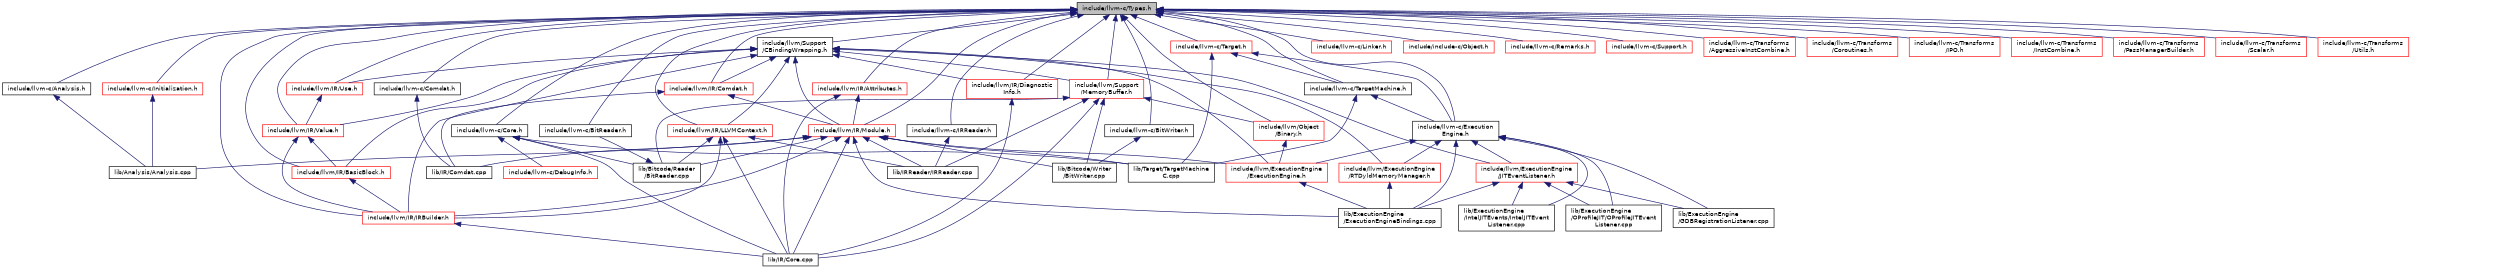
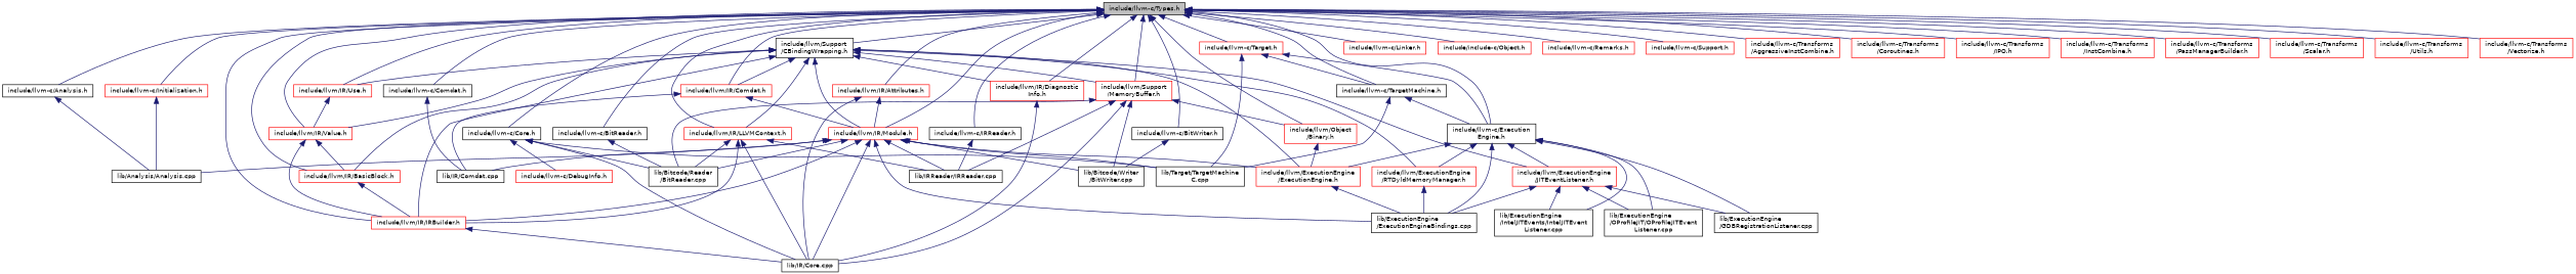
  digraph {
    node [color=red fontname=Helvetica fontsize=10 shape=box]
    edge [color=midnightblue dir=back fontname=Helvetica fontsize=10 labelfontname=Helvetica labelfontsize=10 style=solid]
    n1 [color=black fillcolor=grey75 fontcolor=black height=0.2 label="include/llvm-c/Types.h" style=filled width=0.4]
    n2 [color=black height=0.2 label="include/llvm-c/Analysis.h" width=0.4]
    n3 [color=black height=0.2 label="include/llvm-c/BitReader.h" width=0.4]
    n4 [color=black height=0.2 label="include/llvm-c/BitWriter.h" width=0.4]
    n5 [color=black height=0.2 label="include/llvm-c/Comdat.h" width=0.4]
    n6 [color=black height=0.2 label="include/llvm-c/Core.h" width=0.4]
    n7 [color=black height=0.2 label="include/llvm-c/Execution\lEngine.h" width=0.4]
    n8 [color=black height=0.2 label="include/llvm-c/IRReader.h" width=0.4]
    n9 [height=0.2 label="include/llvm-c/Initialization.h" width=0.4]
    n10 [height=0.2 label="include/llvm-c/Linker.h" width=0.4]
    n11 [height=0.2 label="include/include-c/Object.h" width=0.4]
    n12 [height=0.2 label="include/llvm-c/Remarks.h" width=0.4]
    n13 [height=0.2 label="include/llvm-c/Support.h" width=0.4]
    n14 [height=0.2 label="include/llvm-c/Target.h" width=0.4]
    n15 [color=black height=0.2 label="include/llvm-c/TargetMachine.h" width=0.4]
    n16 [height=0.2 label="include/llvm-c/Transforms\l/AggressiveInstCombine.h" width=0.4]
    n17 [height=0.2 label="include/llvm-c/Transforms\l/Coroutines.h" width=0.4]
    n18 [height=0.2 label="include/llvm-c/Transforms\l/IPO.h" width=0.4]
    n19 [height=0.2 label="include/llvm-c/Transforms\l/InstCombine.h" width=0.4]
    n20 [height=0.2 label="include/llvm-c/Transforms\l/PassManagerBuilder.h" width=0.4]
    n21 [height=0.2 label="include/llvm-c/Transforms\l/Scalar.h" width=0.4]
    n22 [height=0.2 label="include/llvm-c/Transforms\l/Utils.h" width=0.4]
+   n23 [height=0.2 label="include/llvm-c/Transforms\l/Vectorize.h" width=0.4]
    n24 [height=0.2 label="include/llvm/IR/Attributes.h" width=0.4]
    n25 [height=0.2 label="include/llvm/IR/Module.h" width=0.4]
    n26 [height=0.2 label="include/llvm/IR/IRBuilder.h" width=0.4]
    n27 [height=0.2 label="include/llvm/IR/BasicBlock.h" width=0.4]
    n28 [height=0.2 label="include/llvm/IR/Comdat.h" width=0.4]
    n29 [height=0.2 label="include/llvm/IR/Diagnostic\lInfo.h" width=0.4]
    n30 [height=0.2 label="include/llvm/IR/LLVMContext.h" width=0.4]
    n31 [height=0.2 label="include/llvm/IR/Use.h" width=0.4]
    n32 [height=0.2 label="include/llvm/IR/Value.h" width=0.4]
    n33 [height=0.2 label="include/llvm/Object\l/Binary.h" width=0.4]
    n34 [color=black height=0.2 label="include/llvm/Support\l/CBindingWrapping.h" width=0.4]
    n35 [height=0.2 label="include/llvm/Support\l/MemoryBuffer.h" width=0.4]
    n36 [color=black height=0.2 label="lib/Analysis/Analysis.cpp" width=0.4]
    n37 [color=black height=0.2 label="lib/Bitcode/Reader\l/BitReader.cpp" width=0.4]
    n38 [color=black height=0.2 label="lib/Bitcode/Writer\l/BitWriter.cpp" width=0.4]
    n39 [color=black height=0.2 label="lib/IR/Comdat.cpp" width=0.4]
    n40 [height=0.2 label="include/llvm-c/DebugInfo.h" width=0.4]
    n41 [color=black height=0.2 label="lib/IR/Core.cpp" width=0.4]
    n42 [color=black height=0.2 label="lib/Target/TargetMachine\lC.cpp" width=0.4]
    n43 [height=0.2 label="include/llvm/ExecutionEngine\l/ExecutionEngine.h" width=0.4]
    n44 [color=black height=0.2 label="lib/ExecutionEngine\l/ExecutionEngineBindings.cpp" width=0.4]
    n45 [height=0.2 label="include/llvm/ExecutionEngine\l/JITEventListener.h" width=0.4]
    n46 [color=black height=0.2 label="lib/ExecutionEngine\l/GDBRegistrationListener.cpp" width=0.4]
    n47 [color=black height=0.2 label="lib/ExecutionEngine\l/IntelJITEvents/IntelJITEvent\lListener.cpp" width=0.4]
    n48 [color=black height=0.2 label="lib/ExecutionEngine\l/OProfileJIT/OProfileJITEvent\lListener.cpp" width=0.4]
    n49 [height=0.2 label="include/llvm/ExecutionEngine\l/RTDyldMemoryManager.h" width=0.4]
    n50 [color=black height=0.2 label="lib/IRReader/IRReader.cpp" width=0.4]
    n1 -> n2
    n1 -> n3
    n1 -> n4
    n1 -> n5
    n1 -> n6
    n1 -> n7
    n1 -> n8
    n1 -> n9
    n1 -> n10
    n1 -> n11
    n1 -> n12
    n1 -> n13
    n1 -> n14
    n1 -> n15
    n1 -> n16
    n1 -> n17
    n1 -> n18
    n1 -> n19
    n1 -> n20
    n1 -> n21
    n1 -> n22
+   n1 -> n23
    n1 -> n24
    n1 -> n25
    n1 -> n26
    n1 -> n27
    n1 -> n28
    n1 -> n29
    n1 -> n30
    n1 -> n31
    n1 -> n32
    n1 -> n33
    n1 -> n34
    n1 -> n35
    n2 -> n36
-   n37 -> n3
+   n3 -> n37
    n4 -> n38
    n5 -> n39
    n6 -> n37
    n6 -> n40
    n6 -> n41
    n6 -> n42
    n7 -> n43
    n7 -> n44
    n7 -> n45
    n7 -> n46
    n7 -> n47
    n7 -> n48
    n7 -> n49
    n8 -> n50
    n9 -> n36
    n14 -> n7
    n14 -> n15
    n14 -> n42
    n15 -> n7
    n15 -> n42
    n24 -> n25
    n24 -> n41
    n25 -> n26
    n25 -> n36
    n25 -> n37
    n25 -> n38
    n25 -> n39
    n25 -> n41
    n25 -> n42
    n25 -> n43
    n25 -> n44
    n25 -> n50
    n26 -> n41
    n27 -> n26
    n28 -> n25
    n28 -> n39
    n29 -> n41
    n30 -> n26
    n30 -> n37
    n30 -> n41
    n30 -> n50
    n31 -> n32
    n32 -> n26
    n32 -> n27
    n33 -> n43
    n34 -> n25
    n34 -> n26
    n34 -> n27
    n34 -> n28
    n34 -> n29
    n34 -> n30
    n34 -> n31
    n34 -> n32
    n34 -> n35
    n34 -> n43
    n34 -> n45
    n34 -> n49
    n35 -> n33
    n35 -> n37
    n35 -> n38
    n35 -> n41
    n35 -> n50
    n43 -> n44
    n45 -> n44
    n45 -> n46
    n45 -> n47
    n45 -> n48
    n49 -> n44
  }
